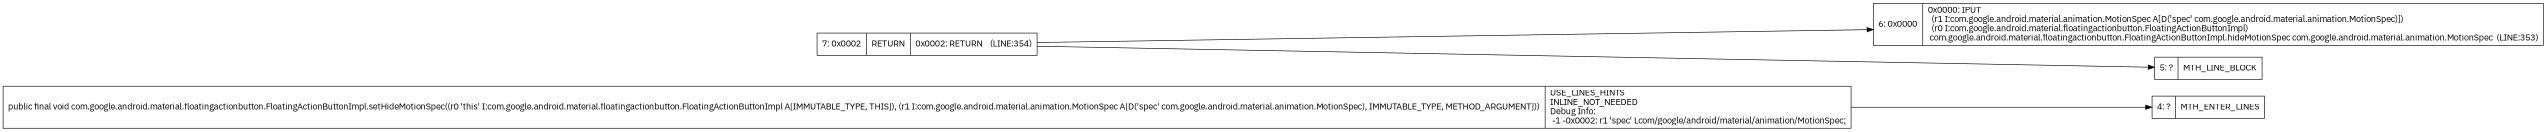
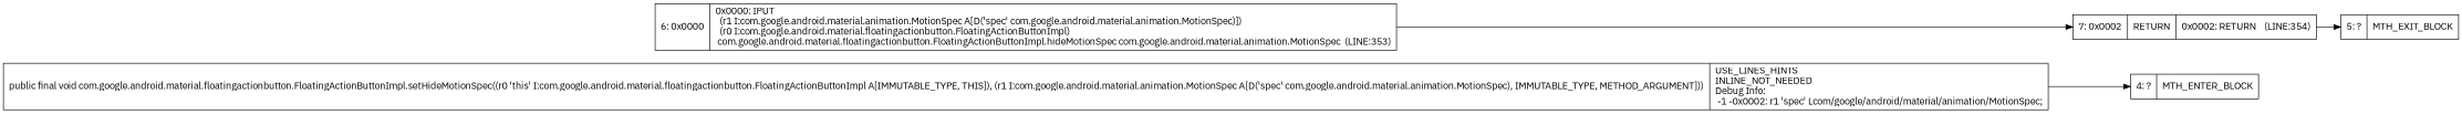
  digraph {
    fontname="IBM Plex Sans"
    rankdir=LR
    node [fontname="IBM Plex Sans" shape=record]
    edge [fontname="IBM Plex Sans"]
-   n1 [label="{4\:\ ?|MTH_ENTER_LINES\l}"]
+   n1 [label="{4\:\ ?|MTH_ENTER_BLOCK\l}"]
    n2 [label="{6\:\ 0x0000|0x0000: IPUT  \l  (r1 I:com.google.android.material.animation.MotionSpec A[D('spec' com.google.android.material.animation.MotionSpec)])\l  (r0 I:com.google.android.material.floatingactionbutton.FloatingActionButtonImpl)\l com.google.android.material.floatingactionbutton.FloatingActionButtonImpl.hideMotionSpec com.google.android.material.animation.MotionSpec  (LINE:353)\l}"]
    n3 [label="{7\:\ 0x0002|RETURN\l|0x0002: RETURN    (LINE:354)\l}"]
-   n4 [label="{5\:\ ?|MTH_LINE_BLOCK\l}"]
+   n4 [label="{5\:\ ?|MTH_EXIT_BLOCK\l}"]
    n5 [label="{public final void com.google.android.material.floatingactionbutton.FloatingActionButtonImpl.setHideMotionSpec((r0 'this' I:com.google.android.material.floatingactionbutton.FloatingActionButtonImpl A[IMMUTABLE_TYPE, THIS]), (r1 I:com.google.android.material.animation.MotionSpec A[D('spec' com.google.android.material.animation.MotionSpec), IMMUTABLE_TYPE, METHOD_ARGUMENT]))  | USE_LINES_HINTS\lINLINE_NOT_NEEDED\lDebug Info:\l  \-1 \-0x0002: r1 'spec' Lcom\/google\/android\/material\/animation\/MotionSpec;\l}"]
-   n3 -> n2
+   n2 -> n3
    n3 -> n4
    n5 -> n1
  }
